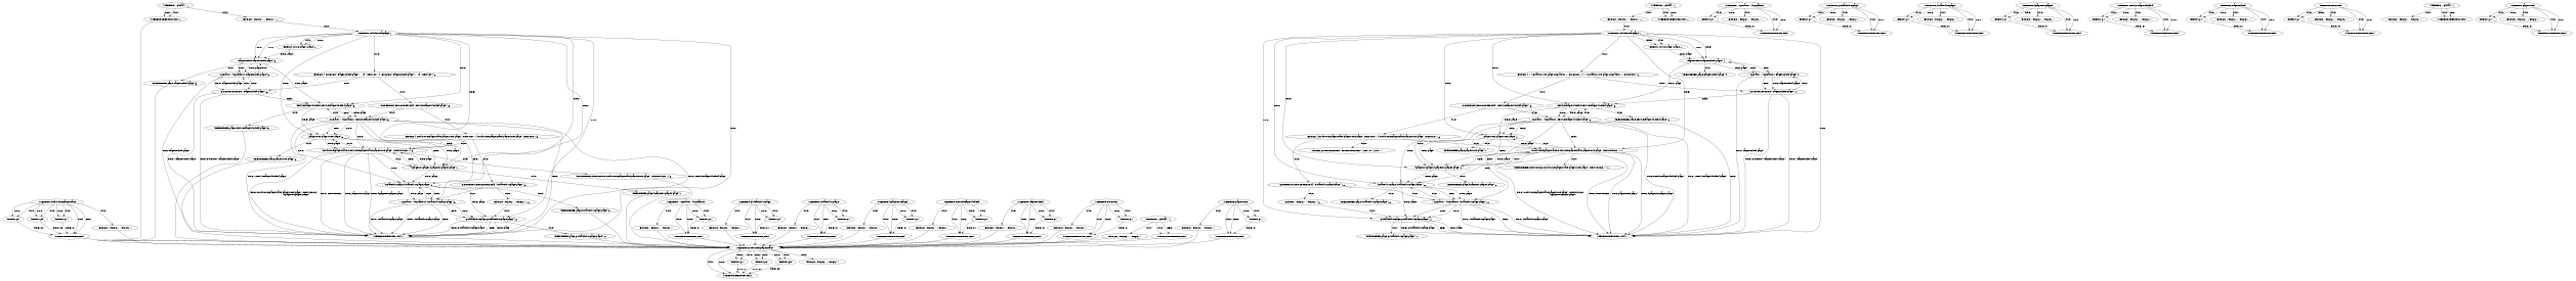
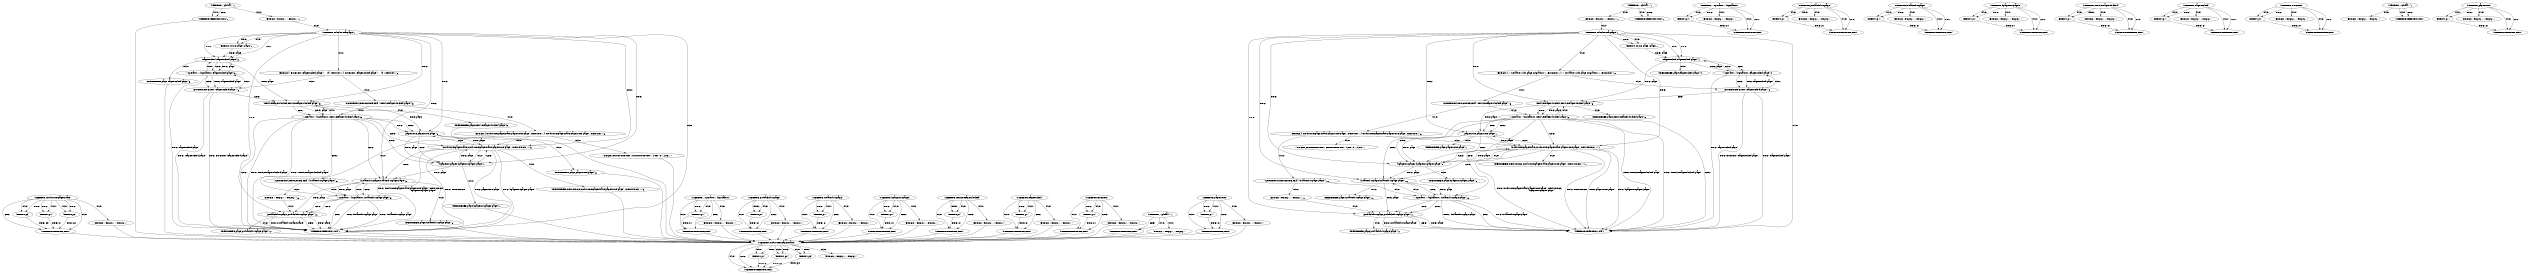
  digraph {
    n1 [label=<(METHOD,mod_zone_page_state)>]
    n2 [label=<(PARAM,p1)>]
    n3 [label=<(PARAM,p2)>]
    n4 [label=<(PARAM,p3)>]
    n5 [label=<(BLOCK,&lt;empty&gt;,&lt;empty&gt;)>]
    n6 [label=<(METHOD_RETURN,ANY)>]
    n7 [label=<(METHOD,mod_zone_page_state)>]
    n8 [label=<(METHOD,&lt;global&gt;)<SUB>1</SUB>>]
    n9 [label=<(BLOCK,&lt;empty&gt;,&lt;empty&gt;)<SUB>1</SUB>>]
    n10 [label=<(METHOD_RETURN,ANY)<SUB>1</SUB>>]
    n11 [label=<(METHOD,mlock_vma_page)<SUB>1</SUB>>]
    n12 [label=<(PARAM,struct page *page)<SUB>1</SUB>>]
    n13 [label=<(BLOCK,{  	BUG_ON(!PageLocked(page));    	if (!TestSet...,{  	BUG_ON(!PageLocked(page));    	if (!TestSet...)<SUB>2</SUB>>]
    n14 [label=<(PageLocked,PageLocked(page))<SUB>3</SUB>>]
    n15 [label=<(TestSetPageMlocked,TestSetPageMlocked(page))<SUB>5</SUB>>]
    n16 [label=<(mod_zone_page_state,mod_zone_page_state(page_zone(page), NR_MLOCK, ...)<SUB>6</SUB>>]
    n17 [label=<(page_zone,page_zone(page))<SUB>6</SUB>>]
    n18 [label=<(hpage_nr_pages,hpage_nr_pages(page))<SUB>7</SUB>>]
    n19 [label=<(isolate_lru_page,isolate_lru_page(page))<SUB>9</SUB>>]
    n20 [label=<(putback_lru_page,putback_lru_page(page))<SUB>10</SUB>>]
    n21 [label=<(METHOD_RETURN,void)<SUB>1</SUB>>]
    n22 [label=<(BUG_ON,BUG_ON(!PageLocked(page)))<SUB>3</SUB>>]
    n23 [label=<(CONTROL_STRUCTURE,IF,if (!TestSetPageMlocked(page)))<SUB>5</SUB>>]
    n24 [label=<(&lt;operator&gt;.logicalNot,!PageLocked(page))<SUB>3</SUB>>]
    n25 [label=<(IDENTIFIER,page,PageLocked(page))<SUB>3</SUB>>]
    n26 [label=<(&lt;operator&gt;.logicalNot,!TestSetPageMlocked(page))<SUB>5</SUB>>]
    n27 [label=<(BLOCK,{ 		mod_zone_page_state(page_zone(page), NR_MLO...,{ 		mod_zone_page_state(page_zone(page), NR_MLO...)<SUB>5</SUB>>]
    n28 [label=<(&lt;operator&gt;.logicalNot,!isolate_lru_page(page))<SUB>9</SUB>>]
    n29 [label=<(IDENTIFIER,page,TestSetPageMlocked(page))<SUB>5</SUB>>]
+   n30 [label="<(LOCAL,count_vm_event : count_vm_event)<SUB>8</SUB>>"]
    n31 [label=<(CONTROL_STRUCTURE,IF,if (!isolate_lru_page(page)))<SUB>9</SUB>>]
    n32 [label=<(IDENTIFIER,NR_MLOCK,mod_zone_page_state(page_zone(page), NR_MLOCK, ...)<SUB>6</SUB>>]
    n33 [label=<(IDENTIFIER,page,page_zone(page))<SUB>6</SUB>>]
    n34 [label=<(IDENTIFIER,page,hpage_nr_pages(page))<SUB>7</SUB>>]
    n35 [label=<(BLOCK,&lt;empty&gt;,&lt;empty&gt;)<SUB>10</SUB>>]
    n36 [label=<(IDENTIFIER,page,isolate_lru_page(page))<SUB>9</SUB>>]
    n37 [label=<(IDENTIFIER,page,putback_lru_page(page))<SUB>10</SUB>>]
    n38 [label=<(METHOD,&lt;operator&gt;.logicalNot)>]
    n39 [label=<(PARAM,p1)>]
    n40 [label=<(BLOCK,&lt;empty&gt;,&lt;empty&gt;)>]
    n41 [label=<(METHOD_RETURN,ANY)>]
    n42 [label=<(METHOD,putback_lru_page)>]
    n43 [label=<(PARAM,p1)>]
    n44 [label=<(BLOCK,&lt;empty&gt;,&lt;empty&gt;)>]
    n45 [label=<(METHOD_RETURN,ANY)>]
    n46 [label=<(METHOD,isolate_lru_page)>]
    n47 [label=<(PARAM,p1)>]
    n48 [label=<(BLOCK,&lt;empty&gt;,&lt;empty&gt;)>]
    n49 [label=<(METHOD_RETURN,ANY)>]
    n50 [label=<(METHOD,hpage_nr_pages)>]
    n51 [label=<(PARAM,p1)>]
    n52 [label=<(BLOCK,&lt;empty&gt;,&lt;empty&gt;)>]
    n53 [label=<(METHOD_RETURN,ANY)>]
    n54 [label=<(METHOD,TestSetPageMlocked)>]
    n55 [label=<(PARAM,p1)>]
    n56 [label=<(BLOCK,&lt;empty&gt;,&lt;empty&gt;)>]
    n57 [label=<(METHOD_RETURN,ANY)>]
    n58 [label=<(METHOD,PageLocked)>]
    n59 [label=<(PARAM,p1)>]
    n60 [label=<(BLOCK,&lt;empty&gt;,&lt;empty&gt;)>]
    n61 [label=<(METHOD_RETURN,ANY)>]
    n62 [label=<(METHOD,BUG_ON)>]
    n63 [label=<(PARAM,p1)>]
    n64 [label=<(BLOCK,&lt;empty&gt;,&lt;empty&gt;)>]
    n65 [label=<(METHOD_RETURN,ANY)>]
    n66 [label=<(METHOD,&lt;global&gt;)<SUB>1</SUB>>]
    n67 [label=<(BLOCK,&lt;empty&gt;,&lt;empty&gt;)>]
    n68 [label=<(METHOD_RETURN,ANY)>]
    n69 [label=<(METHOD,page_zone)>]
    n70 [label=<(PARAM,p1)>]
    n71 [label=<(BLOCK,&lt;empty&gt;,&lt;empty&gt;)>]
    n72 [label=<(METHOD_RETURN,ANY)>]
    n73 [label=<(PARAM,p1)>]
    n74 [label=<(PARAM,p2)>]
    n75 [label=<(PARAM,p3)>]
    n76 [label=<(BLOCK,&lt;empty&gt;,&lt;empty&gt;)>]
    n77 [label=<(METHOD_RETURN,ANY)>]
    n78 [label=<(METHOD,&lt;global&gt;)<SUB>1</SUB>>]
    n79 [label=<(BLOCK,&lt;empty&gt;,&lt;empty&gt;)<SUB>1</SUB>>]
    n80 [label=<(METHOD_RETURN,ANY)<SUB>1</SUB>>]
    n81 [label=<(METHOD,mlock_vma_page)<SUB>1</SUB>>]
    n82 [label=<(PARAM,struct page *page)<SUB>1</SUB>>]
    n83 [label=<(BLOCK,{ 	/* Serialize with page migration */  	BUG_ON...,{ 	/* Serialize with page migration */  	BUG_ON...)<SUB>2</SUB>>]
    n84 [label=<(PageLocked,PageLocked(page))<SUB>4</SUB>>]
    n85 [label=<(TestSetPageMlocked,TestSetPageMlocked(page))<SUB>6</SUB>>]
    n86 [label=<(mod_zone_page_state,mod_zone_page_state(page_zone(page), NR_MLOCK, ...)<SUB>7</SUB>>]
    n87 [label=<(page_zone,page_zone(page))<SUB>7</SUB>>]
    n88 [label=<(hpage_nr_pages,hpage_nr_pages(page))<SUB>8</SUB>>]
    n89 [label=<(isolate_lru_page,isolate_lru_page(page))<SUB>10</SUB>>]
    n90 [label=<(putback_lru_page,putback_lru_page(page))<SUB>11</SUB>>]
    n91 [label=<(METHOD_RETURN,void)<SUB>1</SUB>>]
    n92 [label=<(BUG_ON,BUG_ON(!PageLocked(page)))<SUB>4</SUB>>]
    n93 [label=<(CONTROL_STRUCTURE,IF,if (!TestSetPageMlocked(page)))<SUB>6</SUB>>]
    n94 [label=<(&lt;operator&gt;.logicalNot,!PageLocked(page))<SUB>4</SUB>>]
    n95 [label=<(IDENTIFIER,page,PageLocked(page))<SUB>4</SUB>>]
    n96 [label=<(&lt;operator&gt;.logicalNot,!TestSetPageMlocked(page))<SUB>6</SUB>>]
    n97 [label=<(BLOCK,{ 		mod_zone_page_state(page_zone(page), NR_MLO...,{ 		mod_zone_page_state(page_zone(page), NR_MLO...)<SUB>6</SUB>>]
    n98 [label=<(&lt;operator&gt;.logicalNot,!isolate_lru_page(page))<SUB>10</SUB>>]
    n99 [label=<(IDENTIFIER,page,TestSetPageMlocked(page))<SUB>6</SUB>>]
    n100 [label="<(LOCAL,count_vm_event : count_vm_event)<SUB>9</SUB>>"]
    n101 [label=<(CONTROL_STRUCTURE,IF,if (!isolate_lru_page(page)))<SUB>10</SUB>>]
    n102 [label=<(IDENTIFIER,NR_MLOCK,mod_zone_page_state(page_zone(page), NR_MLOCK, ...)<SUB>7</SUB>>]
    n103 [label=<(IDENTIFIER,page,page_zone(page))<SUB>7</SUB>>]
    n104 [label=<(IDENTIFIER,page,hpage_nr_pages(page))<SUB>8</SUB>>]
    n105 [label=<(BLOCK,&lt;empty&gt;,&lt;empty&gt;)<SUB>11</SUB>>]
    n106 [label=<(IDENTIFIER,page,isolate_lru_page(page))<SUB>10</SUB>>]
    n107 [label=<(IDENTIFIER,page,putback_lru_page(page))<SUB>11</SUB>>]
    n108 [label=<(METHOD,&lt;operator&gt;.logicalNot)>]
    n109 [label=<(PARAM,p1)>]
    n110 [label=<(BLOCK,&lt;empty&gt;,&lt;empty&gt;)>]
    n111 [label=<(METHOD_RETURN,ANY)>]
    n112 [label=<(METHOD,putback_lru_page)>]
    n113 [label=<(PARAM,p1)>]
    n114 [label=<(BLOCK,&lt;empty&gt;,&lt;empty&gt;)>]
    n115 [label=<(METHOD_RETURN,ANY)>]
    n116 [label=<(METHOD,isolate_lru_page)>]
    n117 [label=<(PARAM,p1)>]
    n118 [label=<(BLOCK,&lt;empty&gt;,&lt;empty&gt;)>]
    n119 [label=<(METHOD_RETURN,ANY)>]
    n120 [label=<(METHOD,hpage_nr_pages)>]
    n121 [label=<(PARAM,p1)>]
    n122 [label=<(BLOCK,&lt;empty&gt;,&lt;empty&gt;)>]
    n123 [label=<(METHOD_RETURN,ANY)>]
    n124 [label=<(METHOD,TestSetPageMlocked)>]
    n125 [label=<(PARAM,p1)>]
    n126 [label=<(BLOCK,&lt;empty&gt;,&lt;empty&gt;)>]
    n127 [label=<(METHOD_RETURN,ANY)>]
    n128 [label=<(METHOD,PageLocked)>]
    n129 [label=<(PARAM,p1)>]
    n130 [label=<(BLOCK,&lt;empty&gt;,&lt;empty&gt;)>]
    n131 [label=<(METHOD_RETURN,ANY)>]
    n132 [label=<(METHOD,BUG_ON)>]
    n133 [label=<(PARAM,p1)>]
    n134 [label=<(BLOCK,&lt;empty&gt;,&lt;empty&gt;)>]
    n135 [label=<(METHOD_RETURN,ANY)>]
    n136 [label=<(METHOD,&lt;global&gt;)<SUB>1</SUB>>]
    n137 [label=<(BLOCK,&lt;empty&gt;,&lt;empty&gt;)>]
    n138 [label=<(METHOD_RETURN,ANY)>]
    n139 [label=<(METHOD,page_zone)>]
    n140 [label=<(PARAM,p1)>]
    n141 [label=<(BLOCK,&lt;empty&gt;,&lt;empty&gt;)>]
    n142 [label=<(METHOD_RETURN,ANY)>]
    n1 -> n2 [label="AST: "]
    n1 -> n2 [label="DDG: "]
    n1 -> n3 [label="AST: "]
    n1 -> n3 [label="DDG: "]
    n1 -> n4 [label="AST: "]
    n1 -> n4 [label="DDG: "]
    n1 -> n5 [label="AST: "]
    n1 -> n6 [label="AST: "]
    n1 -> n6 [label="CFG: "]
    n2 -> n6 [label="DDG: p1"]
    n3 -> n6 [label="DDG: p2"]
    n4 -> n6 [label="DDG: p3"]
    n5 -> n7
    n6 -> n7
    n7 -> n73 [label="AST: "]
    n7 -> n73 [label="DDG: "]
    n7 -> n74 [label="AST: "]
    n7 -> n74 [label="DDG: "]
    n7 -> n75 [label="AST: "]
    n7 -> n75 [label="DDG: "]
    n7 -> n76 [label="AST: "]
    n7 -> n77 [label="AST: "]
    n7 -> n77 [label="CFG: "]
    n8 -> n9 [label="AST: "]
    n8 -> n10 [label="AST: "]
    n8 -> n10 [label="CFG: "]
    n9 -> n11 [label="AST: "]
    n10 -> n7
    n11 -> n12 [label="AST: "]
    n11 -> n12 [label="DDG: "]
    n11 -> n13 [label="AST: "]
    n11 -> n14 [label="CFG: "]
    n11 -> n14 [label="DDG: "]
    n11 -> n15 [label="DDG: "]
    n11 -> n16 [label="DDG: "]
    n11 -> n17 [label="DDG: "]
    n11 -> n18 [label="DDG: "]
    n11 -> n19 [label="DDG: "]
    n11 -> n20 [label="DDG: "]
    n11 -> n21 [label="AST: "]
    n12 -> n14 [label="DDG: page"]
    n13 -> n22 [label="AST: "]
    n13 -> n23 [label="AST: "]
    n14 -> n15 [label="DDG: page"]
    n14 -> n24 [label="CFG: "]
    n14 -> n24 [label="DDG: page"]
    n14 -> n25 [label="AST: "]
    n15 -> n17 [label="DDG: page"]
    n15 -> n26 [label="CFG: "]
    n15 -> n26 [label="DDG: page"]
    n15 -> n29 [label="AST: "]
    n16 -> n17 [label="AST: "]
    n16 -> n18 [label="AST: "]
    n16 -> n19 [label="CFG: "]
    n16 -> n21 [label="DDG: page_zone(page)"]
    n16 -> n21 [label="DDG: hpage_nr_pages(page)"]
    n16 -> n21 [label="DDG: mod_zone_page_state(page_zone(page), NR_MLOCK,\n				    hpage_nr_pages(page))"]
    n16 -> n21 [label="DDG: NR_MLOCK"]
    n16 -> n32 [label="AST: "]
    n17 -> n16 [label="DDG: page"]
    n17 -> n18 [label="CFG: "]
    n17 -> n18 [label="DDG: page"]
    n17 -> n33 [label="AST: "]
    n18 -> n16 [label="CFG: "]
    n18 -> n16 [label="DDG: page"]
    n18 -> n19 [label="DDG: page"]
    n18 -> n34 [label="AST: "]
    n19 -> n20 [label="DDG: page"]
    n19 -> n28 [label="CFG: "]
    n19 -> n28 [label="DDG: page"]
    n19 -> n36 [label="AST: "]
    n20 -> n21 [label="CFG: "]
    n20 -> n21 [label="DDG: page"]
    n20 -> n21 [label="DDG: putback_lru_page(page)"]
    n20 -> n37 [label="AST: "]
    n21 -> n7
    n22 -> n15 [label="CFG: "]
    n22 -> n21 [label="DDG: !PageLocked(page)"]
    n22 -> n21 [label="DDG: BUG_ON(!PageLocked(page))"]
    n22 -> n24 [label="AST: "]
    n23 -> n26 [label="AST: "]
    n23 -> n27 [label="AST: "]
    n24 -> n14 [label="AST: "]
    n24 -> n21 [label="DDG: PageLocked(page)"]
    n24 -> n22 [label="CFG: "]
    n24 -> n22 [label="DDG: PageLocked(page)"]
    n25 -> n7
    n26 -> n15 [label="AST: "]
    n26 -> n16 [label="CDG: "]
    n26 -> n17 [label="CFG: "]
    n26 -> n17 [label="CDG: "]
    n26 -> n18 [label="CDG: "]
    n26 -> n19 [label="CDG: "]
    n26 -> n21 [label="CFG: "]
    n26 -> n21 [label="DDG: TestSetPageMlocked(page)"]
    n26 -> n21 [label="DDG: !TestSetPageMlocked(page)"]
    n26 -> n28 [label="CDG: "]
    n27 -> n16 [label="AST: "]
+   n27 -> n30 [label="AST: "]
    n27 -> n31 [label="AST: "]
    n28 -> n19 [label="AST: "]
    n28 -> n20 [label="CFG: "]
    n28 -> n20 [label="CDG: "]
    n28 -> n21 [label="CFG: "]
    n28 -> n21 [label="DDG: isolate_lru_page(page)"]
    n28 -> n21 [label="DDG: !isolate_lru_page(page)"]
    n29 -> n7
+   n30 -> n7
    n31 -> n28 [label="AST: "]
    n31 -> n35 [label="AST: "]
    n32 -> n7
    n33 -> n7
    n34 -> n7
    n35 -> n20 [label="AST: "]
    n36 -> n7
    n37 -> n7
    n38 -> n39 [label="AST: "]
    n38 -> n39 [label="DDG: "]
    n38 -> n40 [label="AST: "]
    n38 -> n41 [label="AST: "]
    n38 -> n41 [label="CFG: "]
    n39 -> n41 [label="DDG: p1"]
    n40 -> n7
    n41 -> n7
    n42 -> n43 [label="AST: "]
    n42 -> n43 [label="DDG: "]
    n42 -> n44 [label="AST: "]
    n42 -> n45 [label="AST: "]
    n42 -> n45 [label="CFG: "]
    n43 -> n45 [label="DDG: p1"]
    n44 -> n7
    n45 -> n7
    n46 -> n47 [label="AST: "]
    n46 -> n47 [label="DDG: "]
    n46 -> n48 [label="AST: "]
    n46 -> n49 [label="AST: "]
    n46 -> n49 [label="CFG: "]
    n47 -> n49 [label="DDG: p1"]
    n48 -> n7
    n49 -> n7
    n50 -> n51 [label="AST: "]
    n50 -> n51 [label="DDG: "]
    n50 -> n52 [label="AST: "]
    n50 -> n53 [label="AST: "]
    n50 -> n53 [label="CFG: "]
    n51 -> n53 [label="DDG: p1"]
    n52 -> n7
    n53 -> n7
    n54 -> n55 [label="AST: "]
    n54 -> n55 [label="DDG: "]
    n54 -> n56 [label="AST: "]
    n54 -> n57 [label="AST: "]
    n54 -> n57 [label="CFG: "]
    n55 -> n57 [label="DDG: p1"]
    n56 -> n7
    n57 -> n7
    n58 -> n59 [label="AST: "]
    n58 -> n59 [label="DDG: "]
    n58 -> n60 [label="AST: "]
    n58 -> n61 [label="AST: "]
    n58 -> n61 [label="CFG: "]
    n59 -> n61 [label="DDG: p1"]
    n60 -> n7
    n61 -> n7
    n62 -> n63 [label="AST: "]
    n62 -> n63 [label="DDG: "]
    n62 -> n64 [label="AST: "]
    n62 -> n65 [label="AST: "]
    n62 -> n65 [label="CFG: "]
    n63 -> n65 [label="DDG: p1"]
    n64 -> n7
    n65 -> n7
    n66 -> n67 [label="AST: "]
    n66 -> n68 [label="AST: "]
    n66 -> n68 [label="CFG: "]
    n67 -> n7
    n68 -> n7
    n69 -> n70 [label="AST: "]
    n69 -> n70 [label="DDG: "]
    n69 -> n71 [label="AST: "]
    n69 -> n72 [label="AST: "]
    n69 -> n72 [label="CFG: "]
    n70 -> n72 [label="DDG: p1"]
    n71 -> n7
    n72 -> n7
    n73 -> n77 [label="DDG: p1"]
    n74 -> n77 [label="DDG: p2"]
    n75 -> n77 [label="DDG: p3"]
    n78 -> n79 [label="AST: "]
    n78 -> n80 [label="AST: "]
    n78 -> n80 [label="CFG: "]
    n79 -> n81 [label="AST: "]
    n81 -> n82 [label="AST: "]
    n81 -> n82 [label="DDG: "]
    n81 -> n83 [label="AST: "]
    n81 -> n84 [label="CFG: "]
    n81 -> n84 [label="DDG: "]
    n81 -> n85 [label="DDG: "]
    n81 -> n86 [label="DDG: "]
    n81 -> n87 [label="DDG: "]
    n81 -> n88 [label="DDG: "]
    n81 -> n89 [label="DDG: "]
    n81 -> n90 [label="DDG: "]
    n81 -> n91 [label="AST: "]
    n82 -> n84 [label="DDG: page"]
    n83 -> n92 [label="AST: "]
    n83 -> n93 [label="AST: "]
    n84 -> n85 [label="DDG: page"]
    n84 -> n94 [label="CFG: "]
    n84 -> n94 [label="DDG: page"]
    n84 -> n95 [label="AST: "]
    n85 -> n87 [label="DDG: page"]
    n85 -> n96 [label="CFG: "]
    n85 -> n96 [label="DDG: page"]
    n85 -> n99 [label="AST: "]
    n86 -> n87 [label="AST: "]
    n86 -> n88 [label="AST: "]
    n86 -> n89 [label="CFG: "]
    n86 -> n91 [label="DDG: page_zone(page)"]
    n86 -> n91 [label="DDG: hpage_nr_pages(page)"]
    n86 -> n91 [label="DDG: mod_zone_page_state(page_zone(page), NR_MLOCK,\n				    hpage_nr_pages(page))"]
    n86 -> n91 [label="DDG: NR_MLOCK"]
    n86 -> n102 [label="AST: "]
    n87 -> n86 [label="DDG: page"]
    n87 -> n88 [label="CFG: "]
    n87 -> n88 [label="DDG: page"]
    n87 -> n103 [label="AST: "]
    n88 -> n86 [label="CFG: "]
    n88 -> n86 [label="DDG: page"]
    n88 -> n89 [label="DDG: page"]
    n88 -> n104 [label="AST: "]
    n89 -> n90 [label="DDG: page"]
    n89 -> n98 [label="CFG: "]
    n89 -> n98 [label="DDG: page"]
    n89 -> n106 [label="AST: "]
    n90 -> n91 [label="CFG: "]
    n90 -> n91 [label="DDG: page"]
    n90 -> n91 [label="DDG: putback_lru_page(page)"]
    n90 -> n107 [label="AST: "]
    n92 -> n85 [label="CFG: "]
    n92 -> n91 [label="DDG: !PageLocked(page)"]
    n92 -> n91 [label="DDG: BUG_ON(!PageLocked(page))"]
    n92 -> n94 [label="AST: "]
    n93 -> n96 [label="AST: "]
    n93 -> n97 [label="AST: "]
    n94 -> n84 [label="AST: "]
    n94 -> n91 [label="DDG: PageLocked(page)"]
    n94 -> n92 [label="CFG: "]
    n94 -> n92 [label="DDG: PageLocked(page)"]
    n96 -> n85 [label="AST: "]
    n96 -> n86 [label="CDG: "]
    n96 -> n87 [label="CFG: "]
    n96 -> n87 [label="CDG: "]
    n96 -> n88 [label="CDG: "]
    n96 -> n89 [label="CDG: "]
    n96 -> n91 [label="CFG: "]
    n96 -> n91 [label="DDG: TestSetPageMlocked(page)"]
    n96 -> n91 [label="DDG: !TestSetPageMlocked(page)"]
    n96 -> n98 [label="CDG: "]
    n97 -> n86 [label="AST: "]
    n97 -> n100 [label="AST: "]
    n97 -> n101 [label="AST: "]
    n98 -> n89 [label="AST: "]
    n98 -> n90 [label="CFG: "]
    n98 -> n90 [label="CDG: "]
    n98 -> n91 [label="CFG: "]
    n98 -> n91 [label="DDG: isolate_lru_page(page)"]
    n98 -> n91 [label="DDG: !isolate_lru_page(page)"]
    n101 -> n98 [label="AST: "]
    n101 -> n105 [label="AST: "]
    n105 -> n90 [label="AST: "]
    n108 -> n109 [label="AST: "]
    n108 -> n109 [label="DDG: "]
    n108 -> n110 [label="AST: "]
    n108 -> n111 [label="AST: "]
    n108 -> n111 [label="CFG: "]
    n109 -> n111 [label="DDG: p1"]
    n112 -> n113 [label="AST: "]
    n112 -> n113 [label="DDG: "]
    n112 -> n114 [label="AST: "]
    n112 -> n115 [label="AST: "]
    n112 -> n115 [label="CFG: "]
    n113 -> n115 [label="DDG: p1"]
    n116 -> n117 [label="AST: "]
    n116 -> n117 [label="DDG: "]
    n116 -> n118 [label="AST: "]
    n116 -> n119 [label="AST: "]
    n116 -> n119 [label="CFG: "]
    n117 -> n119 [label="DDG: p1"]
    n120 -> n121 [label="AST: "]
    n120 -> n121 [label="DDG: "]
    n120 -> n122 [label="AST: "]
    n120 -> n123 [label="AST: "]
    n120 -> n123 [label="CFG: "]
    n121 -> n123 [label="DDG: p1"]
    n124 -> n125 [label="AST: "]
    n124 -> n125 [label="DDG: "]
    n124 -> n126 [label="AST: "]
    n124 -> n127 [label="AST: "]
    n124 -> n127 [label="CFG: "]
    n125 -> n127 [label="DDG: p1"]
    n128 -> n129 [label="AST: "]
    n128 -> n129 [label="DDG: "]
    n128 -> n130 [label="AST: "]
    n128 -> n131 [label="AST: "]
    n128 -> n131 [label="CFG: "]
    n129 -> n131 [label="DDG: p1"]
    n132 -> n133 [label="AST: "]
    n132 -> n133 [label="DDG: "]
    n132 -> n134 [label="AST: "]
    n132 -> n135 [label="AST: "]
    n132 -> n135 [label="CFG: "]
    n133 -> n135 [label="DDG: p1"]
    n136 -> n137 [label="AST: "]
    n136 -> n138 [label="AST: "]
    n136 -> n138 [label="CFG: "]
    n139 -> n140 [label="AST: "]
    n139 -> n140 [label="DDG: "]
    n139 -> n141 [label="AST: "]
    n139 -> n142 [label="AST: "]
    n139 -> n142 [label="CFG: "]
    n140 -> n142 [label="DDG: p1"]
  }
